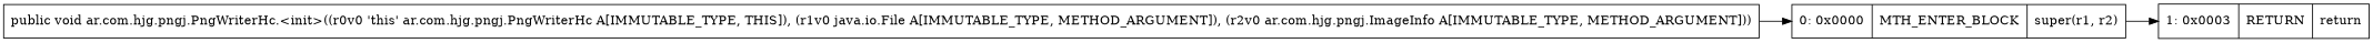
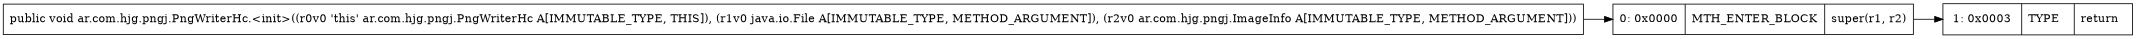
  digraph {
    rankdir=LR
    node [shape=record]
    n1 [label="{0\:\ 0x0000|MTH_ENTER_BLOCK\l|super(r1, r2)\l}"]
-   n2 [label="{1\:\ 0x0003|RETURN\l|return\l}"]
+   n2 [label="{1\:\ 0x0003|TYPE\l|return\l}"]
    n3 [label="{public void ar.com.hjg.pngj.PngWriterHc.\<init\>((r0v0 'this' ar.com.hjg.pngj.PngWriterHc A[IMMUTABLE_TYPE, THIS]), (r1v0 java.io.File A[IMMUTABLE_TYPE, METHOD_ARGUMENT]), (r2v0 ar.com.hjg.pngj.ImageInfo A[IMMUTABLE_TYPE, METHOD_ARGUMENT])) }"]
    n1 -> n2
    n3 -> n1
  }
